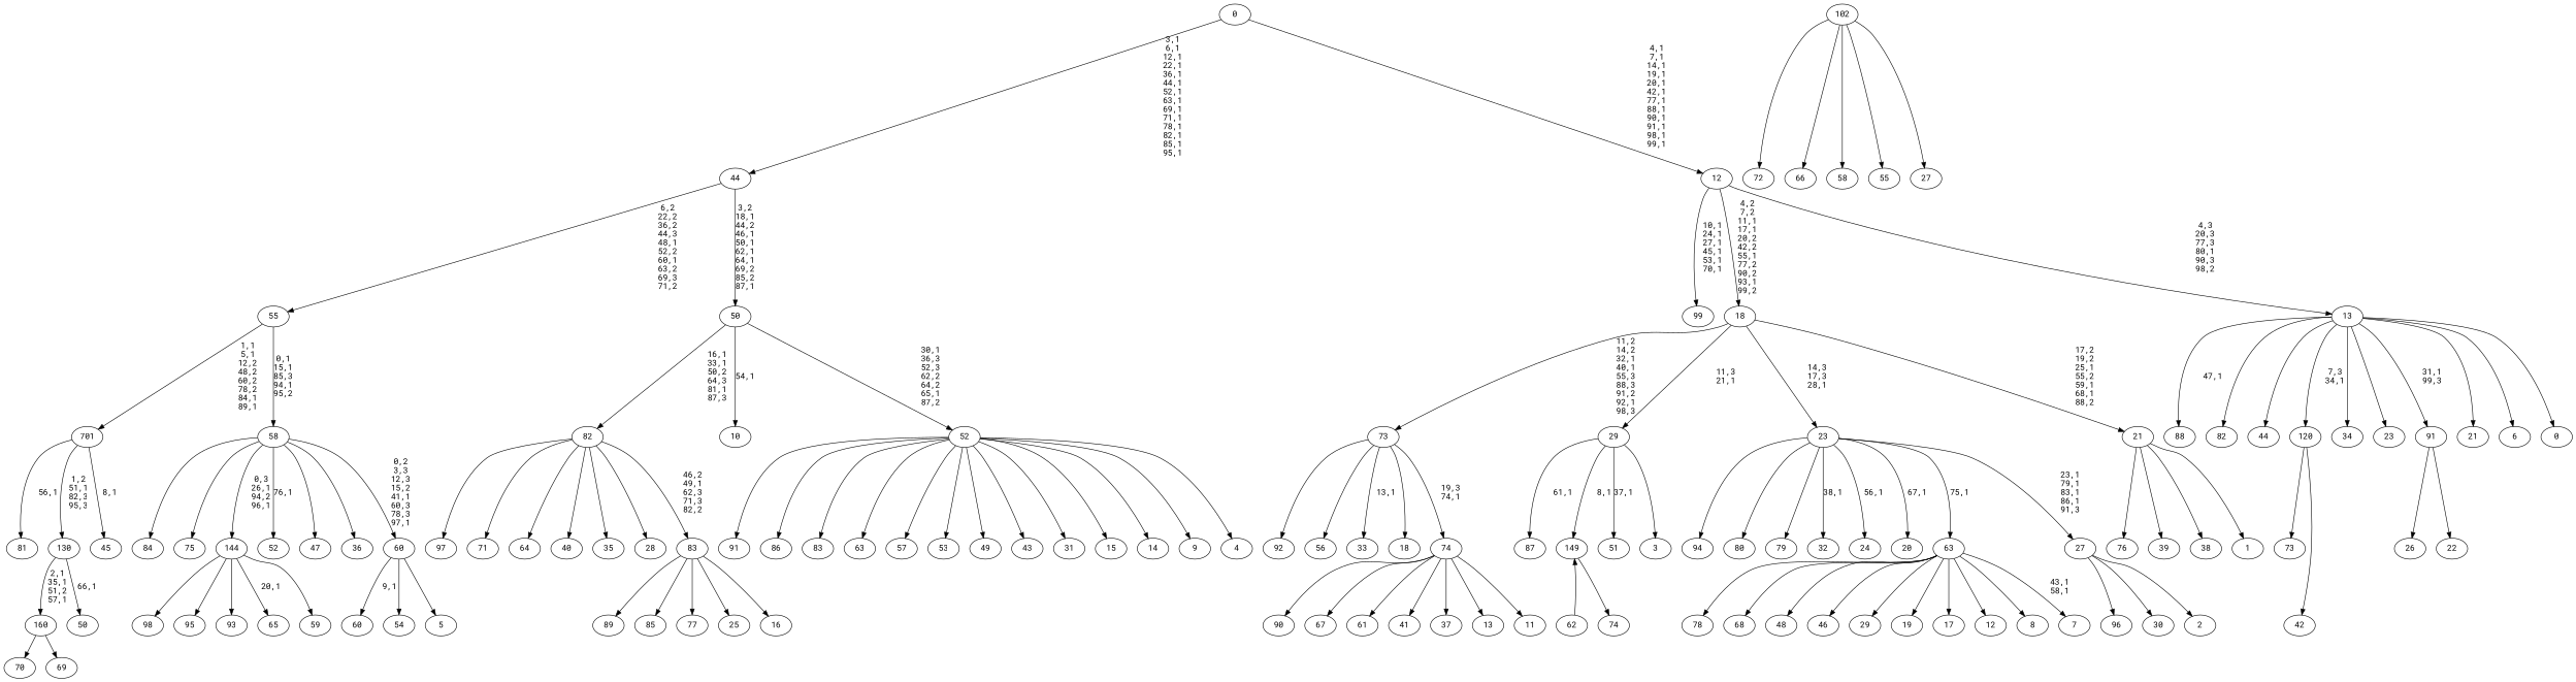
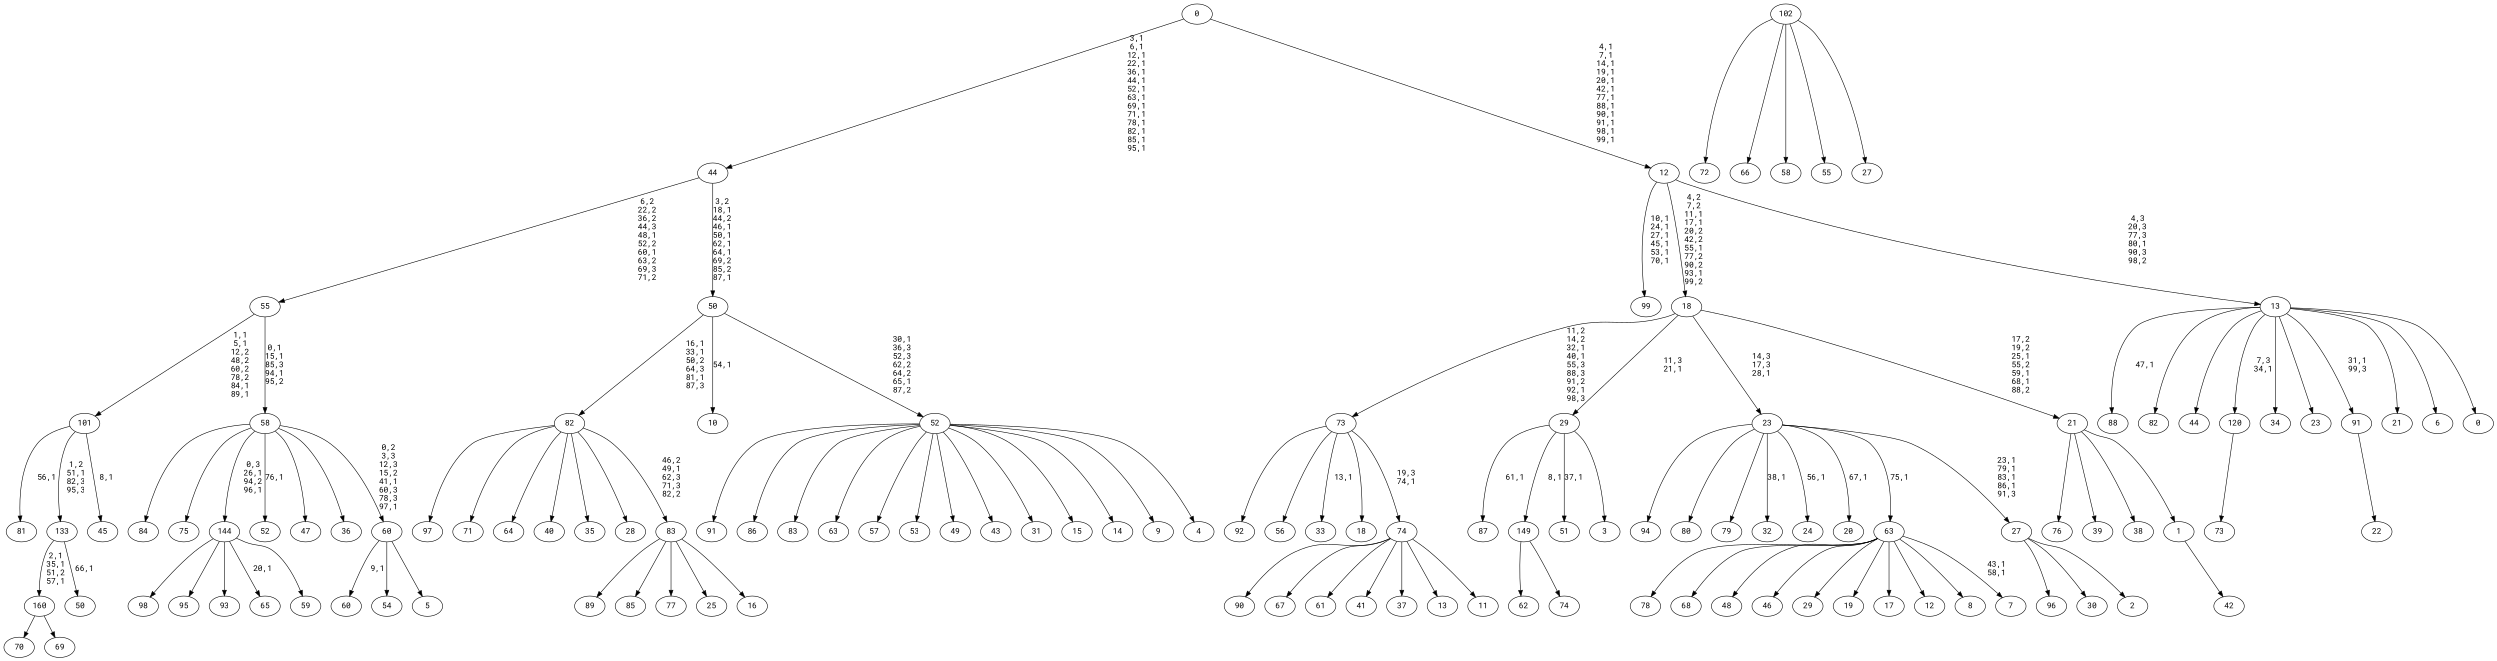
  digraph {
    fontname="Roboto Mono"
    node [fontname="Roboto Mono"]
    edge [fontname="Roboto Mono"]
    n1 [label=99]
    n2 [label=98]
    n3 [label=97]
    n4 [label=96]
    n5 [label=95]
    n6 [label=94]
    n7 [label=93]
    n8 [label=92]
    n9 [label=91]
    n10 [label=90]
    n11 [label=89]
    n12 [label=88]
    n13 [label=87]
    n14 [label=86]
    n15 [label=85]
    n16 [label=84]
    n17 [label=83]
    n18 [label=82]
    n19 [label=81]
    n20 [label=80]
    n21 [label=79]
    n22 [label=78]
    n23 [label=77]
    n24 [label=76]
    n25 [label=75]
    n26 [label=74]
    n27 [label=73]
    n28 [label=72]
    n29 [label=71]
    n30 [label=70]
    n31 [label=69]
    160
    n33 [label=68]
    n34 [label=67]
    n35 [label=66]
    n36 [label=65]
    n37 [label=64]
    n38 [label=63]
    n39 [label=62]
    149
    n41 [label=61]
    n42 [label=60]
    n43 [label=59]
    144
    n45 [label=58]
    n46 [label=57]
    n47 [label=56]
    n48 [label=55]
    n49 [label=54]
    n50 [label=53]
    n51 [label=52]
    n52 [label=51]
    n53 [label=50]
-   130
+   130 [label=133]
    n55 [label=49]
    n56 [label=48]
    n57 [label=47]
    n58 [label=46]
    n59 [label=45]
    n60 [label=44]
    n61 [label=43]
    n62 [label=42]
    120
    n64 [label=41]
    n65 [label=40]
    n66 [label=39]
    n67 [label=38]
    n68 [label=37]
    n69 [label=36]
    n70 [label=35]
    n71 [label=34]
    n72 [label=33]
    n73 [label=32]
    n74 [label=31]
    n75 [label=30]
    n76 [label=29]
    n77 [label=28]
    n78 [label=27]
    102
-   101 [label=701]
-   n81 [label=26]
+   101
    n82 [label=25]
    n83 [label=24]
    n84 [label=23]
    n85 [label=22]
    91
    n87 [label=21]
    n88 [label=20]
    n89 [label=19]
    n90 [label=18]
    n91 [label=17]
    n92 [label=16]
    83
    82
    n95 [label=15]
    n96 [label=14]
    n97 [label=13]
    n98 [label=12]
    n99 [label=11]
    74
    73
    n102 [label=10]
    n103 [label=9]
    n104 [label=8]
    n105 [label=7]
    63
    n107 [label=6]
    n108 [label=5]
    60
    58
    55
    n112 [label=4]
    52
    50
    44
    n116 [label=3]
    29
    n118 [label=2]
    27
    23
    n121 [label=1]
    21
    18
    n124 [label=0]
    13
    12
    0
    160 -> n30
    160 -> n31
    149 -> n26
-   n39 -> 149
+   149 -> n39
    144 -> n2
    144 -> n5
    144 -> n7
    144 -> n36 [label="20,1"]
    144 -> n43
    130 -> 160 [label="2,1\n35,1\n51,2\n57,1"]
    130 -> n53 [label="66,1"]
    120 -> n27
-   120 -> n62
+   n121 -> n62
    102 -> n28
    102 -> n35
    102 -> n45
    102 -> n48
    102 -> n78
    101 -> n19 [label="56,1"]
    101 -> 130 [label="1,2\n51,1\n82,3\n95,3"]
    101 -> n59 [label="8,1"]
-   91 -> n81
    91 -> n85
    83 -> n11
    83 -> n15
    83 -> n23
    83 -> n82
    83 -> n92
    82 -> n3
    82 -> n29
    82 -> n37
    82 -> n65
    82 -> n70
    82 -> n77
    82 -> 83 [label="46,2\n49,1\n62,3\n71,3\n82,2"]
    74 -> n10
    74 -> n34
    74 -> n41
    74 -> n64
    74 -> n68
    74 -> n97
    74 -> n99
    73 -> n8
    73 -> n47
    73 -> n72 [label="13,1"]
    73 -> n90
    73 -> 74 [label="19,3\n74,1"]
    63 -> n22
    63 -> n33
    63 -> n56
    63 -> n58
    63 -> n76
    63 -> n89
    63 -> n91
    63 -> n98
    63 -> n104
    63 -> n105 [label="43,1\n58,1"]
    60 -> n42 [label="9,1"]
    60 -> n49
    60 -> n108
    58 -> n16
    58 -> n25
    58 -> 144 [label="0,3\n26,1\n94,2\n96,1"]
    58 -> n51 [label="76,1"]
    58 -> n57
    58 -> n69
    58 -> 60 [label="0,2\n3,3\n12,3\n15,2\n41,1\n60,3\n78,3\n97,1"]
    55 -> 101 [label="1,1\n5,1\n12,2\n48,2\n60,2\n78,2\n84,1\n89,1"]
    55 -> 58 [label="0,1\n15,1\n85,3\n94,1\n95,2"]
    52 -> n9
    52 -> n14
    52 -> n17
    52 -> n38
    52 -> n46
    52 -> n50
    52 -> n55
    52 -> n61
    52 -> n74
    52 -> n95
    52 -> n96
    52 -> n103
    52 -> n112
    50 -> 82 [label="16,1\n33,1\n50,2\n64,3\n81,1\n87,3"]
    50 -> n102 [label="54,1"]
    50 -> 52 [label="30,1\n36,3\n52,3\n62,2\n64,2\n65,1\n87,2"]
    44 -> 55 [label="6,2\n22,2\n36,2\n44,3\n48,1\n52,2\n60,1\n63,2\n69,3\n71,2"]
    44 -> 50 [label="3,2\n18,1\n44,2\n46,1\n50,1\n62,1\n64,1\n69,2\n85,2\n87,1"]
    29 -> n13 [label="61,1"]
    29 -> 149 [label="8,1"]
    29 -> n52 [label="37,1"]
    29 -> n116
    27 -> n4
    27 -> n75
    27 -> n118
    23 -> n6
    23 -> n20
    23 -> n21
    23 -> n73 [label="38,1"]
    23 -> n83 [label="56,1"]
    23 -> n88 [label="67,1"]
    23 -> 63 [label="75,1"]
    23 -> 27 [label="23,1\n79,1\n83,1\n86,1\n91,3"]
    21 -> n24
    21 -> n66
    21 -> n67
    21 -> n121
    18 -> 73 [label="11,2\n14,2\n32,1\n40,1\n55,3\n88,3\n91,2\n92,1\n98,3"]
    18 -> 29 [label="11,3\n21,1"]
    18 -> 23 [label="14,3\n17,3\n28,1"]
    18 -> 21 [label="17,2\n19,2\n25,1\n55,2\n59,1\n68,1\n88,2"]
    13 -> n12 [label="47,1"]
    13 -> n18
    13 -> n60
    13 -> 120 [label="7,3\n34,1"]
    13 -> n71
    13 -> n84
    13 -> 91 [label="31,1\n99,3"]
    13 -> n87
    13 -> n107
    13 -> n124
    12 -> n1 [label="10,1\n24,1\n27,1\n45,1\n53,1\n70,1"]
    12 -> 18 [label="4,2\n7,2\n11,1\n17,1\n20,2\n42,2\n55,1\n77,2\n90,2\n93,1\n99,2"]
    12 -> 13 [label="4,3\n20,3\n77,3\n80,1\n90,3\n98,2"]
    0 -> 44 [label="3,1\n6,1\n12,1\n22,1\n36,1\n44,1\n52,1\n63,1\n69,1\n71,1\n78,1\n82,1\n85,1\n95,1"]
    0 -> 12 [label="4,1\n7,1\n14,1\n19,1\n20,1\n42,1\n77,1\n88,1\n90,1\n91,1\n98,1\n99,1"]
  }
